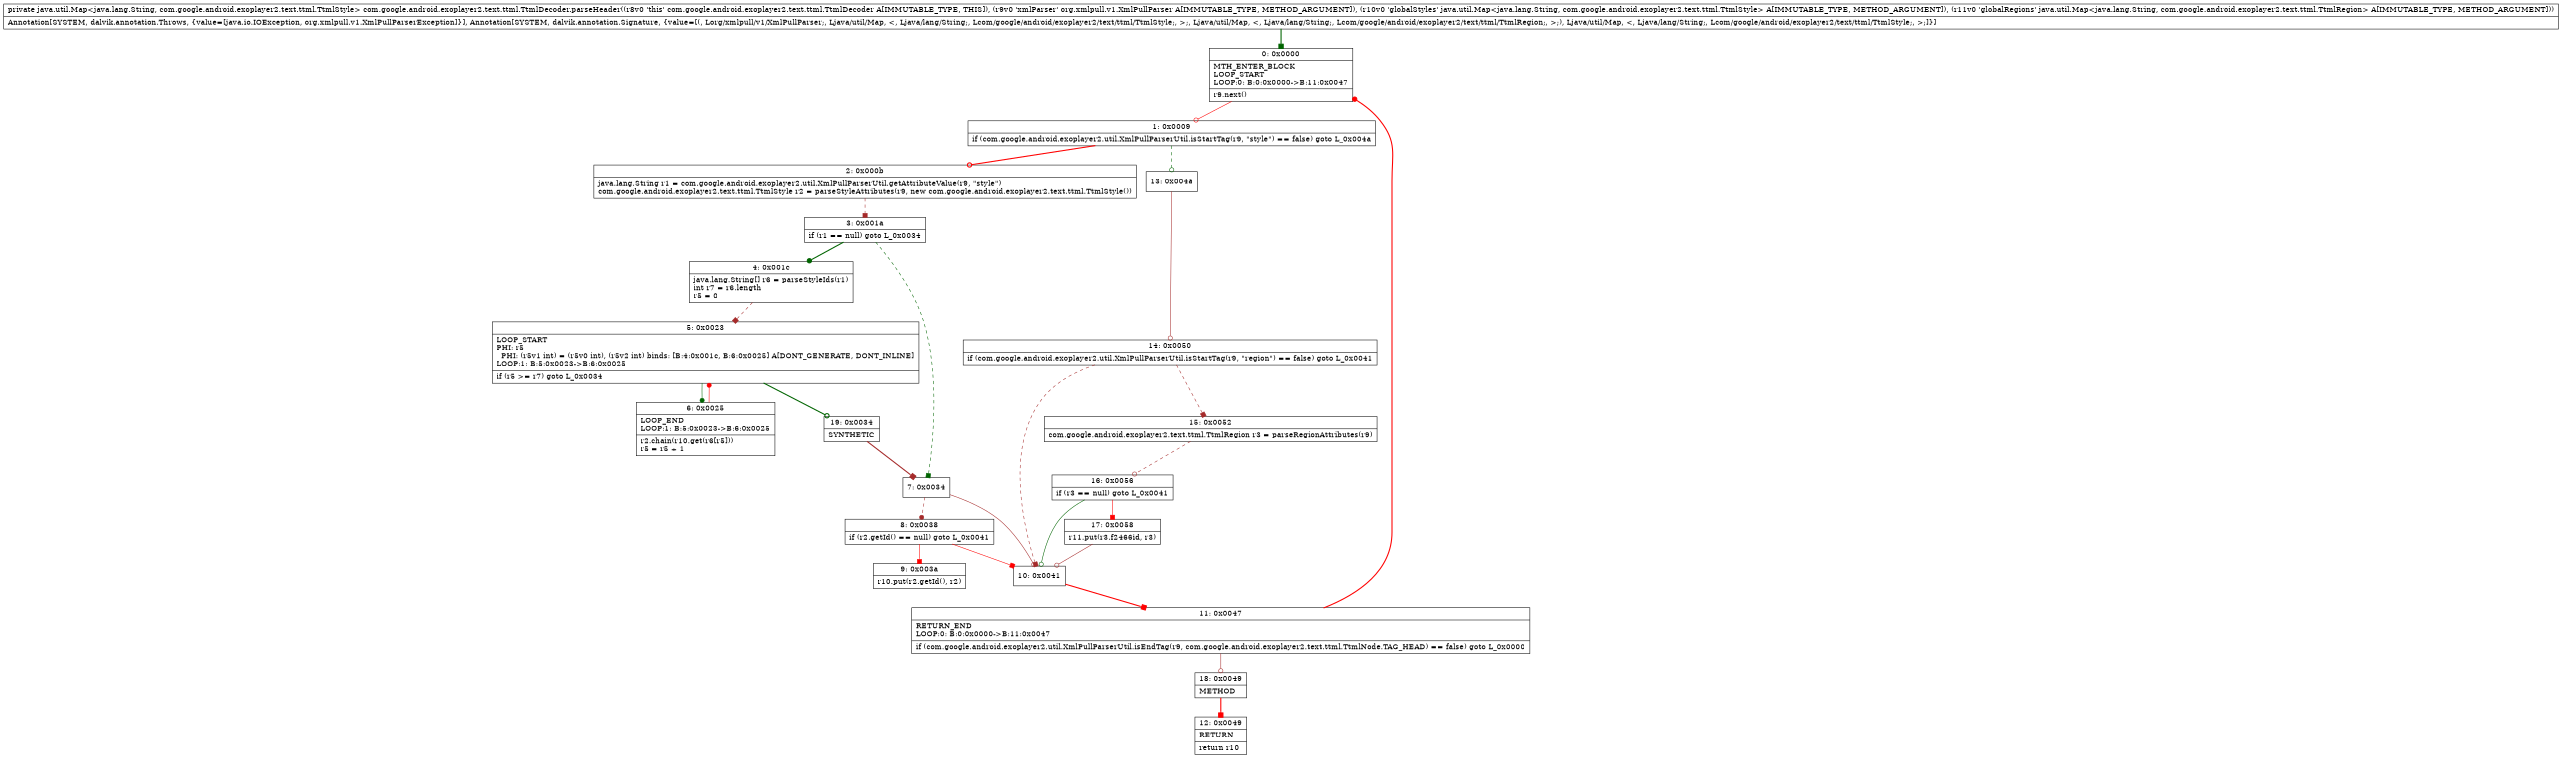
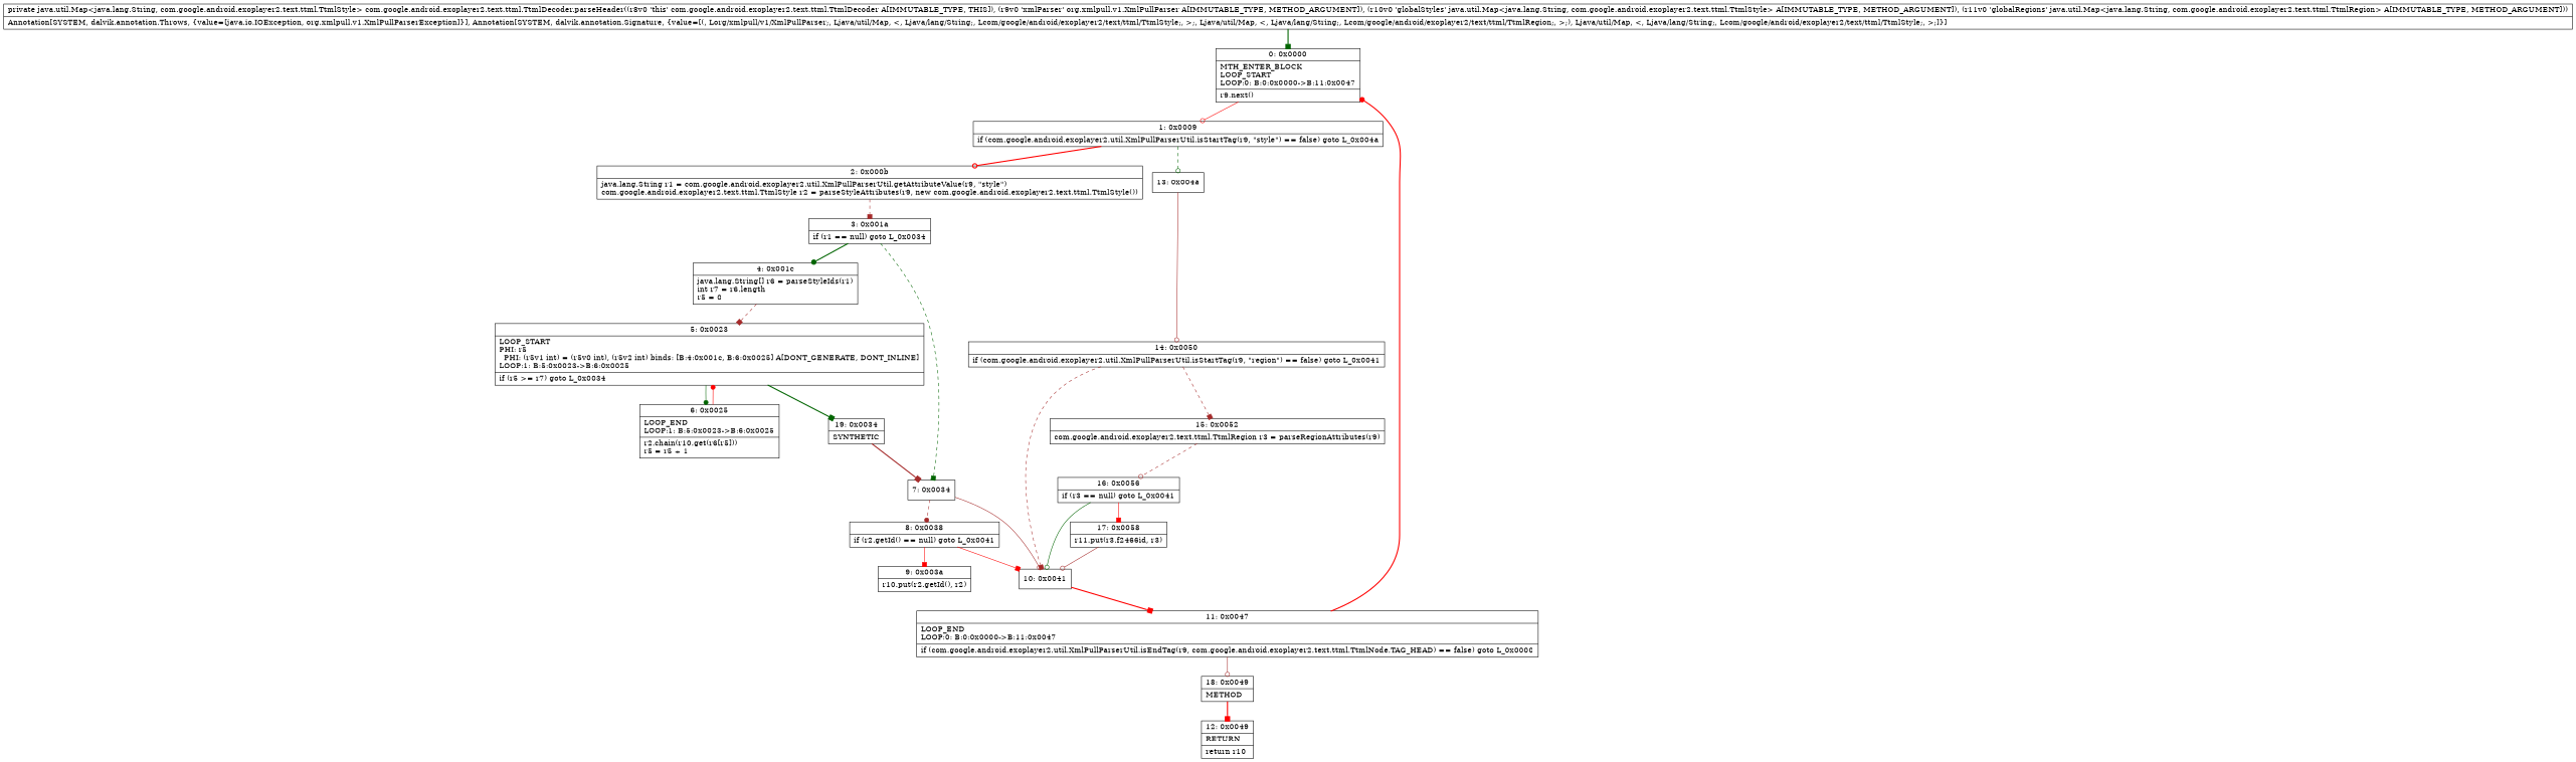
  digraph {
    node [shape=record]
    edge [arrowhead=box color=brown style=solid]
    n1 [label="{0\:\ 0x0000|MTH_ENTER_BLOCK\lLOOP_START\lLOOP:0: B:0:0x0000\-\>B:11:0x0047\l|r9.next()\l}"]
    n2 [label="{1\:\ 0x0009|if (com.google.android.exoplayer2.util.XmlPullParserUtil.isStartTag(r9, \"style\") == false) goto L_0x004a\l}"]
    n3 [label="{2\:\ 0x000b|java.lang.String r1 = com.google.android.exoplayer2.util.XmlPullParserUtil.getAttributeValue(r9, \"style\")\lcom.google.android.exoplayer2.text.ttml.TtmlStyle r2 = parseStyleAttributes(r9, new com.google.android.exoplayer2.text.ttml.TtmlStyle())\l}"]
    n4 [label="{13\:\ 0x004a}"]
    n5 [label="{3\:\ 0x001a|if (r1 == null) goto L_0x0034\l}"]
    n6 [label="{14\:\ 0x0050|if (com.google.android.exoplayer2.util.XmlPullParserUtil.isStartTag(r9, \"region\") == false) goto L_0x0041\l}"]
    n7 [label="{4\:\ 0x001c|java.lang.String[] r6 = parseStyleIds(r1)\lint r7 = r6.length\lr5 = 0\l}"]
    n8 [label="{7\:\ 0x0034}"]
    n9 [label="{5\:\ 0x0023|LOOP_START\lPHI: r5 \l  PHI: (r5v1 int) = (r5v0 int), (r5v2 int) binds: [B:4:0x001c, B:6:0x0025] A[DONT_GENERATE, DONT_INLINE]\lLOOP:1: B:5:0x0023\-\>B:6:0x0025\l|if (r5 \>= r7) goto L_0x0034\l}"]
    n10 [label="{8\:\ 0x0038|if (r2.getId() == null) goto L_0x0041\l}"]
    n11 [label="{10\:\ 0x0041}"]
    n12 [label="{6\:\ 0x0025|LOOP_END\lLOOP:1: B:5:0x0023\-\>B:6:0x0025\l|r2.chain(r10.get(r6[r5]))\lr5 = r5 + 1\l}"]
    n13 [label="{19\:\ 0x0034|SYNTHETIC\l}"]
    n14 [label="{9\:\ 0x003a|r10.put(r2.getId(), r2)\l}"]
-   n15 [label="{11\:\ 0x0047|RETURN_END\lLOOP:0: B:0:0x0000\-\>B:11:0x0047\l|if (com.google.android.exoplayer2.util.XmlPullParserUtil.isEndTag(r9, com.google.android.exoplayer2.text.ttml.TtmlNode.TAG_HEAD) == false) goto L_0x0000\l}"]
+   n15 [label="{11\:\ 0x0047|LOOP_END\lLOOP:0: B:0:0x0000\-\>B:11:0x0047\l|if (com.google.android.exoplayer2.util.XmlPullParserUtil.isEndTag(r9, com.google.android.exoplayer2.text.ttml.TtmlNode.TAG_HEAD) == false) goto L_0x0000\l}"]
    n16 [label="{18\:\ 0x0049|METHOD\l}"]
    n17 [label="{12\:\ 0x0049|RETURN\l|return r10\l}"]
    n18 [label="{15\:\ 0x0052|com.google.android.exoplayer2.text.ttml.TtmlRegion r3 = parseRegionAttributes(r9)\l}"]
    n19 [label="{16\:\ 0x0056|if (r3 == null) goto L_0x0041\l}"]
    n20 [label="{17\:\ 0x0058|r11.put(r3.f2466id, r3)\l}"]
    n21 [label="{private java.util.Map\<java.lang.String, com.google.android.exoplayer2.text.ttml.TtmlStyle\> com.google.android.exoplayer2.text.ttml.TtmlDecoder.parseHeader((r8v0 'this' com.google.android.exoplayer2.text.ttml.TtmlDecoder A[IMMUTABLE_TYPE, THIS]), (r9v0 'xmlParser' org.xmlpull.v1.XmlPullParser A[IMMUTABLE_TYPE, METHOD_ARGUMENT]), (r10v0 'globalStyles' java.util.Map\<java.lang.String, com.google.android.exoplayer2.text.ttml.TtmlStyle\> A[IMMUTABLE_TYPE, METHOD_ARGUMENT]), (r11v0 'globalRegions' java.util.Map\<java.lang.String, com.google.android.exoplayer2.text.ttml.TtmlRegion\> A[IMMUTABLE_TYPE, METHOD_ARGUMENT]))  | Annotation[SYSTEM, dalvik.annotation.Throws, \{value=[java.io.IOException, org.xmlpull.v1.XmlPullParserException]\}], Annotation[SYSTEM, dalvik.annotation.Signature, \{value=[(, Lorg\/xmlpull\/v1\/XmlPullParser;, Ljava\/util\/Map, \<, Ljava\/lang\/String;, Lcom\/google\/android\/exoplayer2\/text\/ttml\/TtmlStyle;, \>;, Ljava\/util\/Map, \<, Ljava\/lang\/String;, Lcom\/google\/android\/exoplayer2\/text\/ttml\/TtmlRegion;, \>;), Ljava\/util\/Map, \<, Ljava\/lang\/String;, Lcom\/google\/android\/exoplayer2\/text\/ttml\/TtmlStyle;, \>;]\}]\l}"]
    n1 -> n2 [arrowhead=odot color=red]
    n2 -> n3 [arrowhead=odot color=red style=bold]
    n2 -> n4 [arrowhead=odot color=darkgreen style=dashed]
    n3 -> n5 [style=dashed]
    n4 -> n6 [arrowhead=odot]
    n5 -> n7 [arrowhead=dot color=darkgreen style=bold]
    n5 -> n8 [color=darkgreen style=dashed]
    n6 -> n11 [style=dashed]
    n6 -> n18 [style=dashed]
    n7 -> n9 [style=dashed]
    n8 -> n10 [arrowhead=dot style=dashed]
    n8 -> n11 [arrowhead=odot]
    n9 -> n12 [arrowhead=dot color=darkgreen]
-   n9 -> n13 [arrowhead=odot color=darkgreen style=bold]
+   n9 -> n13 [color=darkgreen style=bold]
    n10 -> n11 [color=red]
    n10 -> n14 [color=red]
    n11 -> n15 [color=red style=bold]
    n12 -> n9 [arrowhead=dot color=red]
    n13 -> n8 [style=bold]
    n15 -> n1 [arrowhead=dot color=red style=bold]
    n15 -> n16 [arrowhead=odot]
    n16 -> n17 [color=red style=bold]
    n18 -> n19 [arrowhead=odot style=dashed]
    n19 -> n11 [arrowhead=odot color=darkgreen]
    n19 -> n20 [color=red]
    n20 -> n11 [arrowhead=odot]
    n21 -> n1 [color=darkgreen style=bold]
  }
